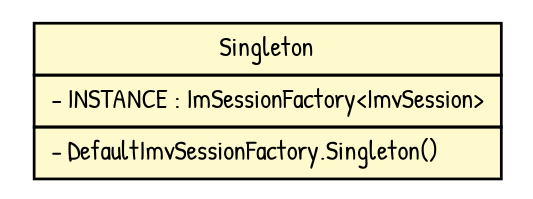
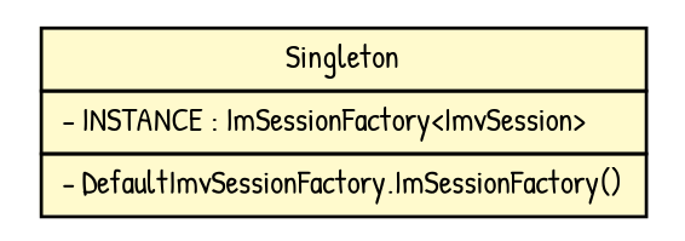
  digraph {
    nodesep=0.25
    ranksep=0.5
    fontname="Patrick Hand"
-   n1 [fontcolor=black fontname="Patrick Hand" fontsize=10.0 label=<<table title="de.hsbremen.tc.tnc.im.session.DefaultImvSessionFactory.Singleton" border="0" cellborder="1" cellspacing="0" cellpadding="2" port="p" bgcolor="lemonChiffon" href="./DefaultImvSessionFactory.Singleton.html"> 		<tr><td><table border="0" cellspacing="0" cellpadding="1"> <tr><td align="center" balign="center"> Singleton </td></tr> 		</table></td></tr> 		<tr><td><table border="0" cellspacing="0" cellpadding="1"> <tr><td align="left" balign="left"> - INSTANCE : ImSessionFactory&lt;ImvSession&gt; </td></tr> 		</table></td></tr> 		<tr><td><table border="0" cellspacing="0" cellpadding="1"> <tr><td align="left" balign="left"> - DefaultImvSessionFactory.Singleton() </td></tr> 		</table></td></tr> 		</table>> shape=plaintext]
+   n1 [fontcolor=black fontname="Patrick Hand" fontsize=10.0 label=<<table title="de.hsbremen.tc.tnc.im.session.DefaultImvSessionFactory.Singleton" border="0" cellborder="1" cellspacing="0" cellpadding="2" port="p" bgcolor="lemonChiffon" href="./DefaultImvSessionFactory.Singleton.html"> 		<tr><td><table border="0" cellspacing="0" cellpadding="1"> <tr><td align="center" balign="center"> Singleton </td></tr> 		</table></td></tr> 		<tr><td><table border="0" cellspacing="0" cellpadding="1"> <tr><td align="left" balign="left"> - INSTANCE : ImSessionFactory&lt;ImvSession&gt; </td></tr> 		</table></td></tr> 		<tr><td><table border="0" cellspacing="0" cellpadding="1"> <tr><td align="left" balign="left"> - DefaultImvSessionFactory.ImSessionFactory() </td></tr> 		</table></td></tr> 		</table>> shape=plaintext]
  }
